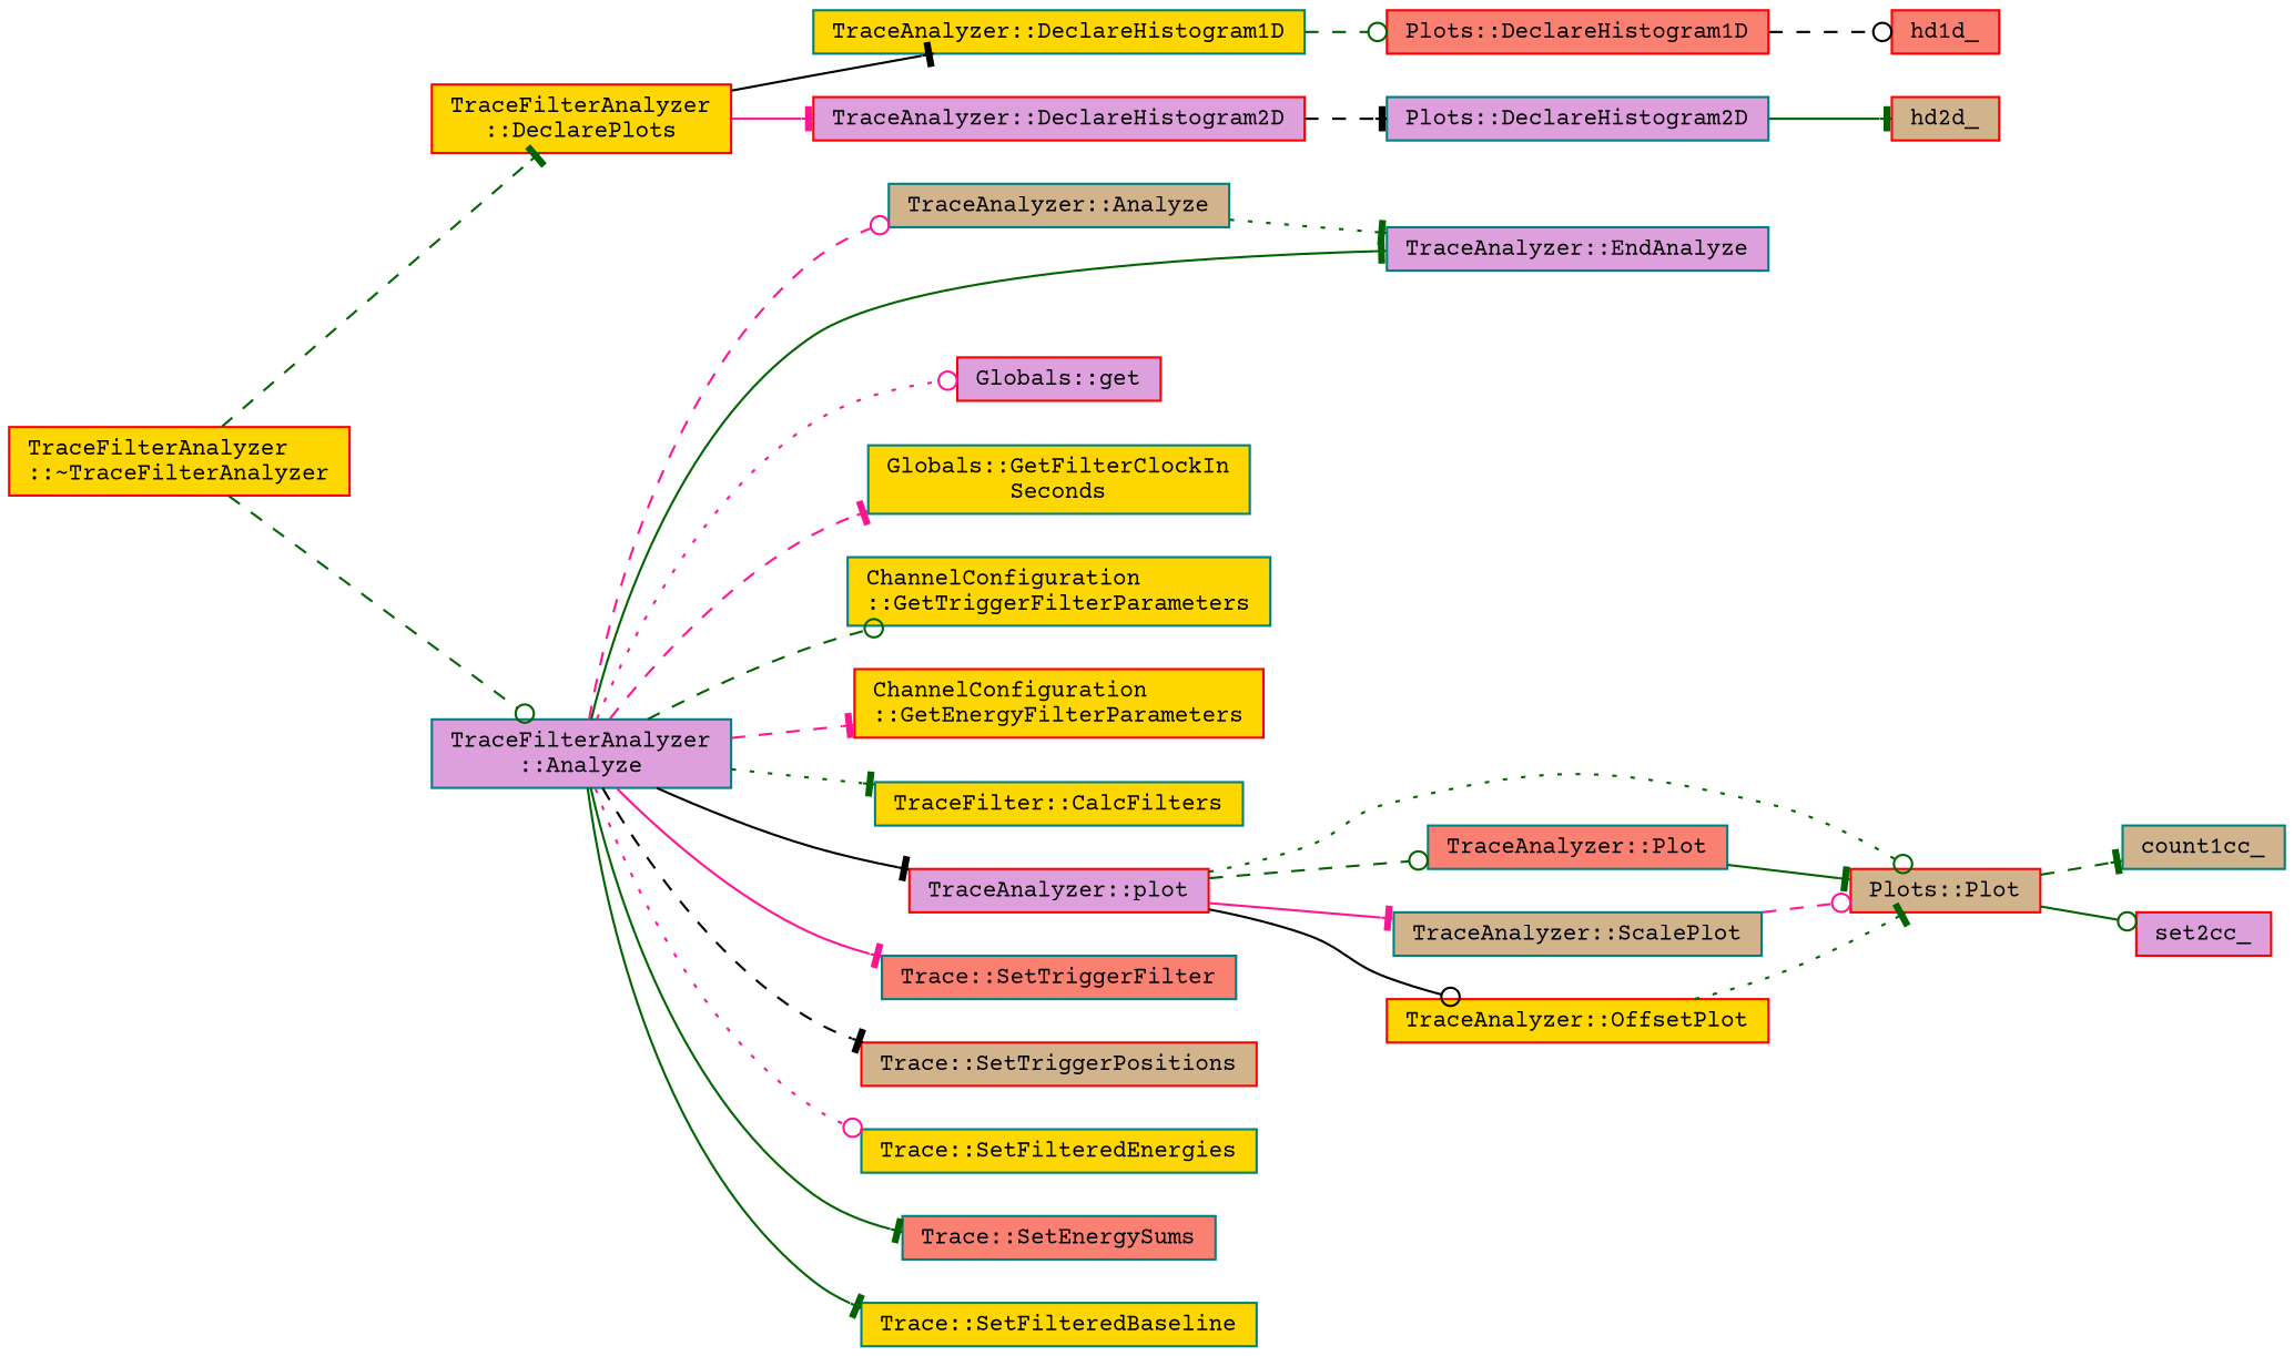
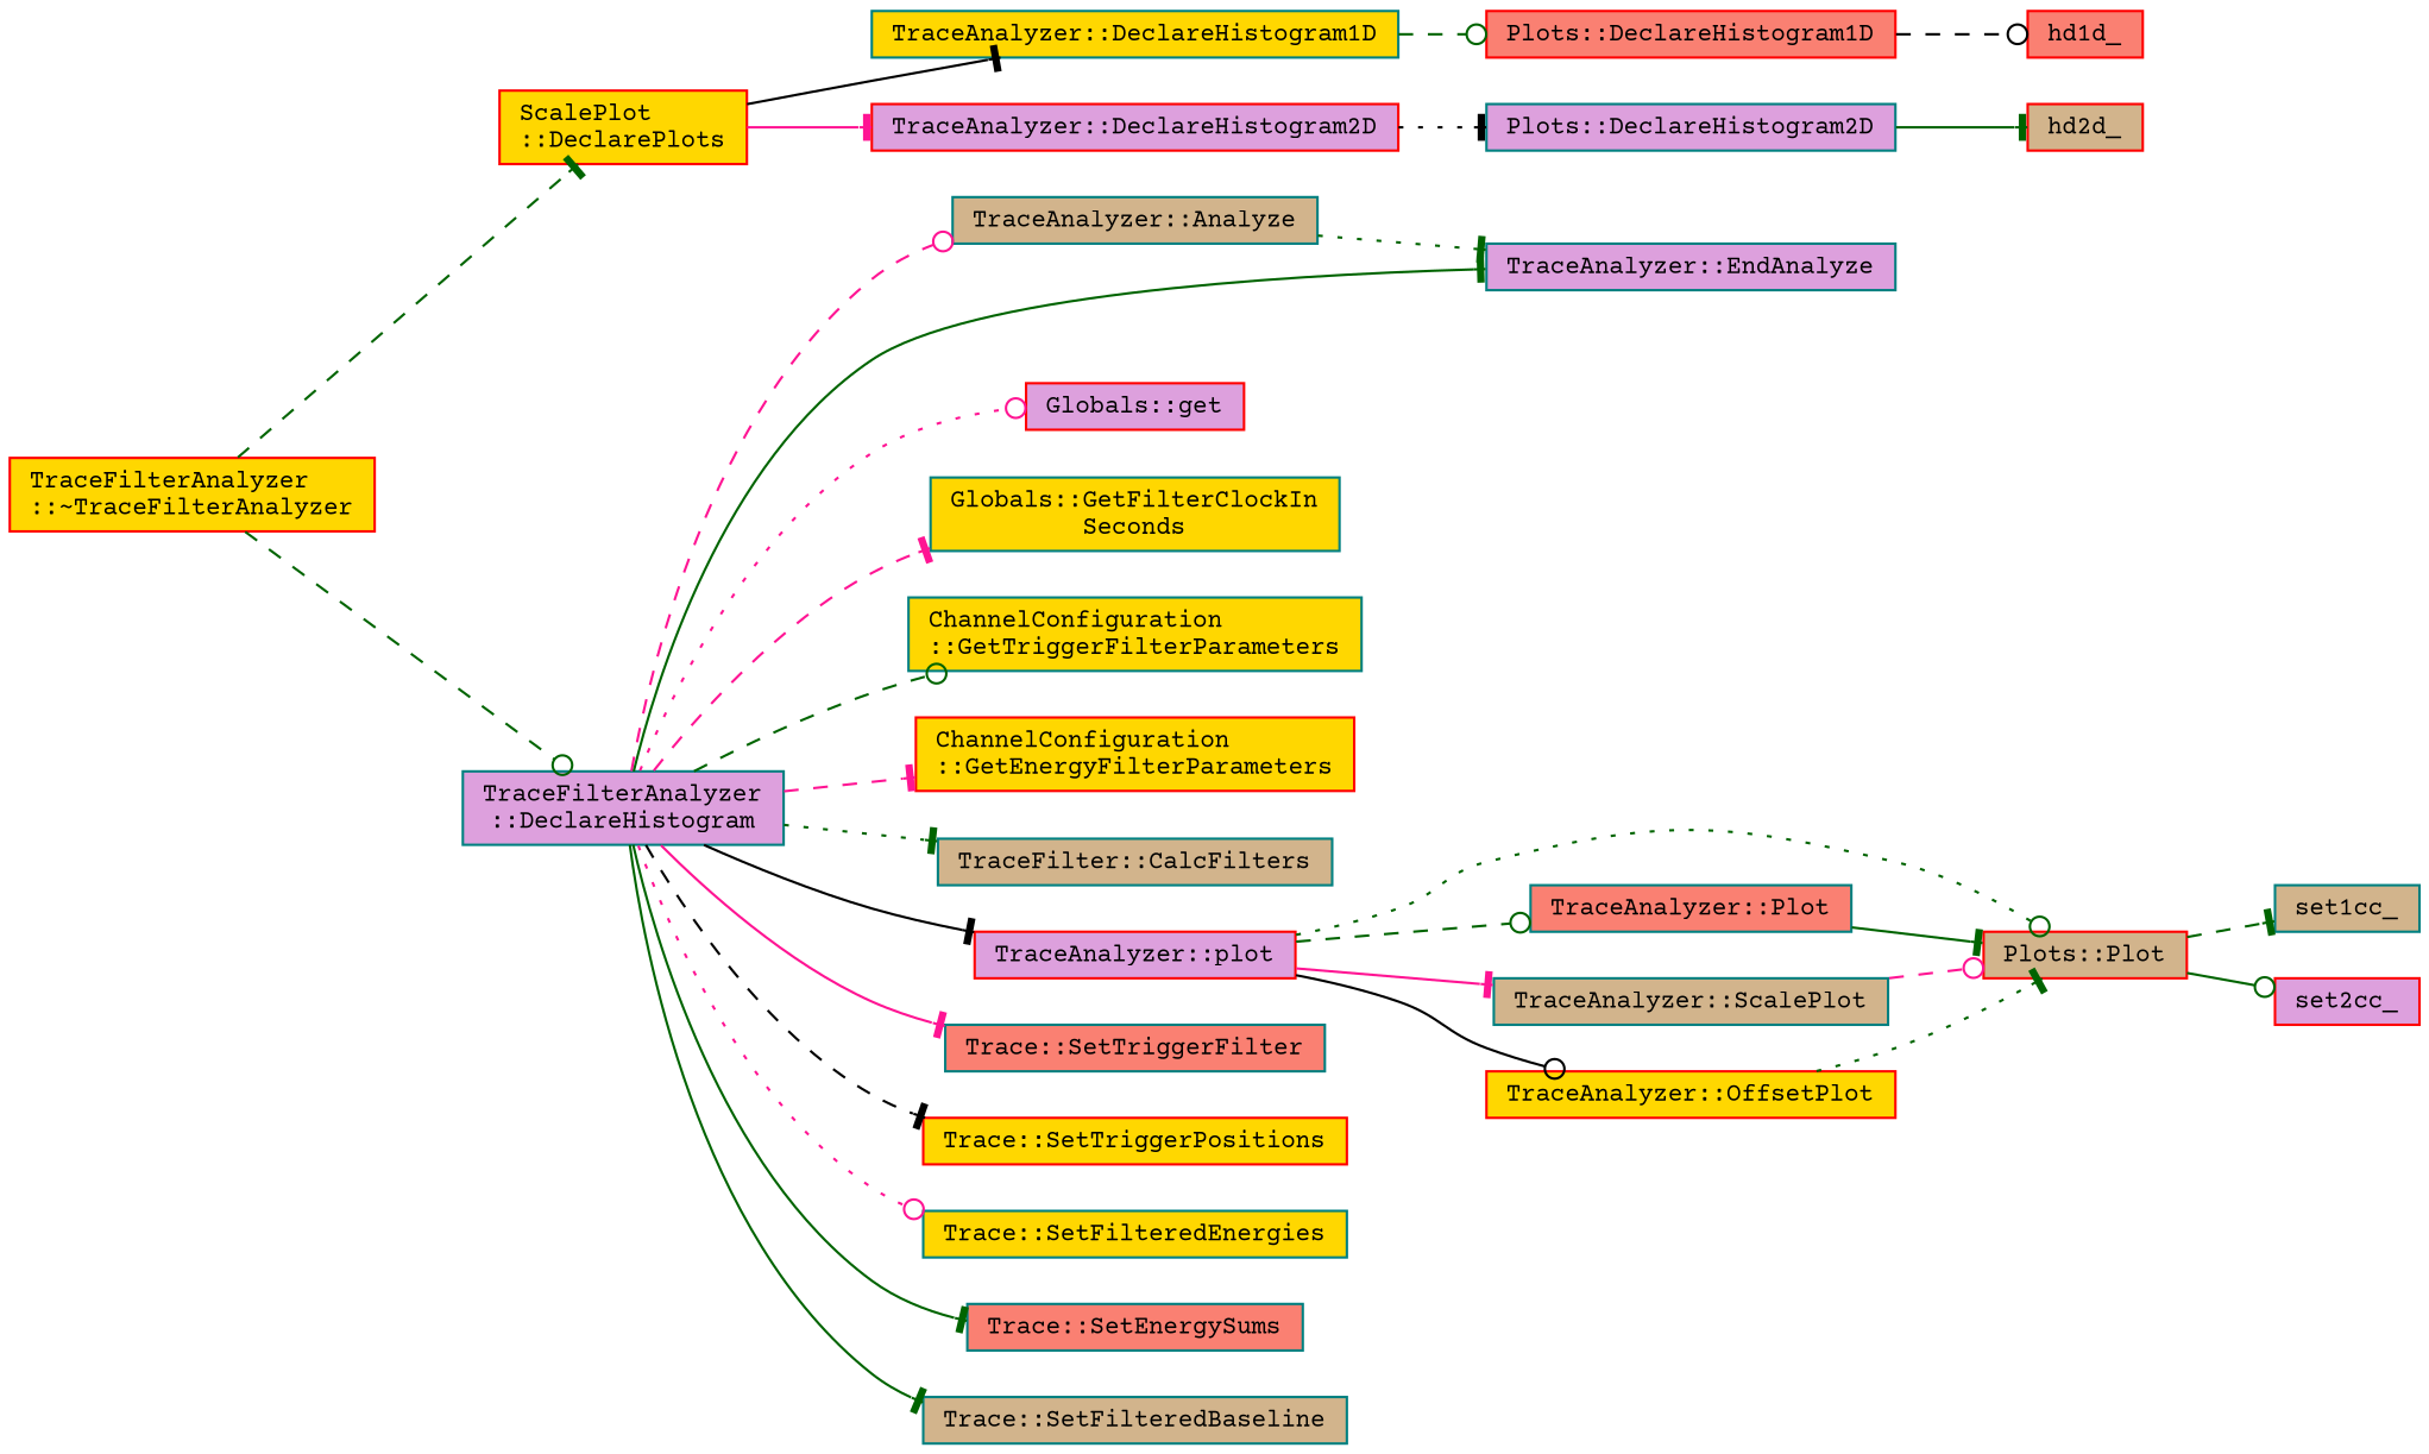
  digraph {
    fontname="Courier Prime"
    rankdir=LR
    node [color=teal fillcolor=gold fontname="Courier Prime" fontsize=10 shape=record style=filled]
    edge [arrowhead=tee color=darkgreen fontname="Courier Prime" fontsize=10 labelfontname=Helvetica labelfontsize=10 style=dashed]
    n1 [color=red fontcolor=black height=0.2 label="TraceFilterAnalyzer\l::~TraceFilterAnalyzer" width=0.4]
-   n2 [color=red height=0.2 label="TraceFilterAnalyzer\l::DeclarePlots" width=0.4]
-   n3 [fillcolor=plum height=0.2 label="TraceFilterAnalyzer\l::Analyze" width=0.4]
+   n2 [color=red height=0.2 label="ScalePlot\l::DeclarePlots" width=0.4]
+   n3 [fillcolor=plum height=0.2 label="TraceFilterAnalyzer\l::DeclareHistogram" width=0.4]
    n4 [height=0.2 label="TraceAnalyzer::DeclareHistogram1D" width=0.4]
    n5 [color=red fillcolor=plum height=0.2 label="TraceAnalyzer::DeclareHistogram2D" width=0.4]
    n6 [fillcolor=tan height=0.2 label="TraceAnalyzer::Analyze" width=0.4]
    n7 [fillcolor=plum height=0.2 label="TraceAnalyzer::EndAnalyze" width=0.4]
    n8 [color=red fillcolor=plum height=0.2 label="Globals::get" width=0.4]
    n9 [height=0.2 label="Globals::GetFilterClockIn\lSeconds" width=0.4]
    n10 [height=0.2 label="ChannelConfiguration\l::GetTriggerFilterParameters" width=0.4]
    n11 [color=red height=0.2 label="ChannelConfiguration\l::GetEnergyFilterParameters" width=0.4]
-   n12 [height=0.2 label="TraceFilter::CalcFilters" width=0.4]
+   n12 [fillcolor=tan height=0.2 label="TraceFilter::CalcFilters" width=0.4]
    n13 [color=red fillcolor=plum height=0.2 label="TraceAnalyzer::plot" width=0.4]
    n14 [fillcolor=salmon height=0.2 label="Trace::SetTriggerFilter" width=0.4]
-   n15 [color=red fillcolor=tan height=0.2 label="Trace::SetTriggerPositions" width=0.4]
+   n15 [color=red height=0.2 label="Trace::SetTriggerPositions" width=0.4]
    n16 [height=0.2 label="Trace::SetFilteredEnergies" width=0.4]
    n17 [fillcolor=salmon height=0.2 label="Trace::SetEnergySums" width=0.4]
-   n18 [height=0.2 label="Trace::SetFilteredBaseline" width=0.4]
+   n18 [fillcolor=tan height=0.2 label="Trace::SetFilteredBaseline" width=0.4]
    n19 [color=red fillcolor=salmon height=0.2 label="Plots::DeclareHistogram1D" width=0.4]
    n20 [fillcolor=plum height=0.2 label="Plots::DeclareHistogram2D" width=0.4]
    n21 [color=red fillcolor=salmon height=0.2 label=hd1d_ width=0.4]
    n22 [color=red fillcolor=tan height=0.2 label=hd2d_ width=0.4]
    n23 [color=red fillcolor=tan height=0.2 label="Plots::Plot" width=0.4]
    n24 [fillcolor=salmon height=0.2 label="TraceAnalyzer::Plot" width=0.4]
    n25 [fillcolor=tan height=0.2 label="TraceAnalyzer::ScalePlot" width=0.4]
    n26 [color=red height=0.2 label="TraceAnalyzer::OffsetPlot" width=0.4]
-   n27 [fillcolor=tan height=0.2 label=count1cc_ width=0.4]
+   n27 [fillcolor=tan height=0.2 label=set1cc_ width=0.4]
    n28 [color=red fillcolor=plum height=0.2 label=set2cc_ width=0.4]
    n1 -> n2
    n1 -> n3 [arrowhead=odot]
    n2 -> n4 [color=black style=solid]
    n2 -> n5 [color=deeppink style=solid]
    n3 -> n6 [arrowhead=odot color=deeppink]
    n3 -> n7 [style=solid]
    n3 -> n8 [arrowhead=odot color=deeppink style=dotted]
    n3 -> n9 [color=deeppink]
    n3 -> n10 [arrowhead=odot]
    n3 -> n11 [color=deeppink]
    n3 -> n12 [style=dotted]
    n3 -> n13 [color=black style=solid]
    n3 -> n14 [color=deeppink style=solid]
    n3 -> n15 [color=black]
    n3 -> n16 [arrowhead=odot color=deeppink style=dotted]
    n3 -> n17 [style=solid]
    n3 -> n18 [style=solid]
    n4 -> n19 [arrowhead=odot]
-   n5 -> n20 [color=black]
+   n5 -> n20 [color=black style=dotted]
    n6 -> n7 [style=dotted]
    n13 -> n23 [arrowhead=odot style=dotted]
    n13 -> n24 [arrowhead=odot]
    n13 -> n25 [color=deeppink style=solid]
    n13 -> n26 [arrowhead=odot color=black style=solid]
    n19 -> n21 [arrowhead=odot color=black]
    n20 -> n22 [style=solid]
    n23 -> n27
    n23 -> n28 [arrowhead=odot style=solid]
    n24 -> n23 [style=solid]
    n25 -> n23 [arrowhead=odot color=deeppink]
    n26 -> n23 [style=dotted]
  }
